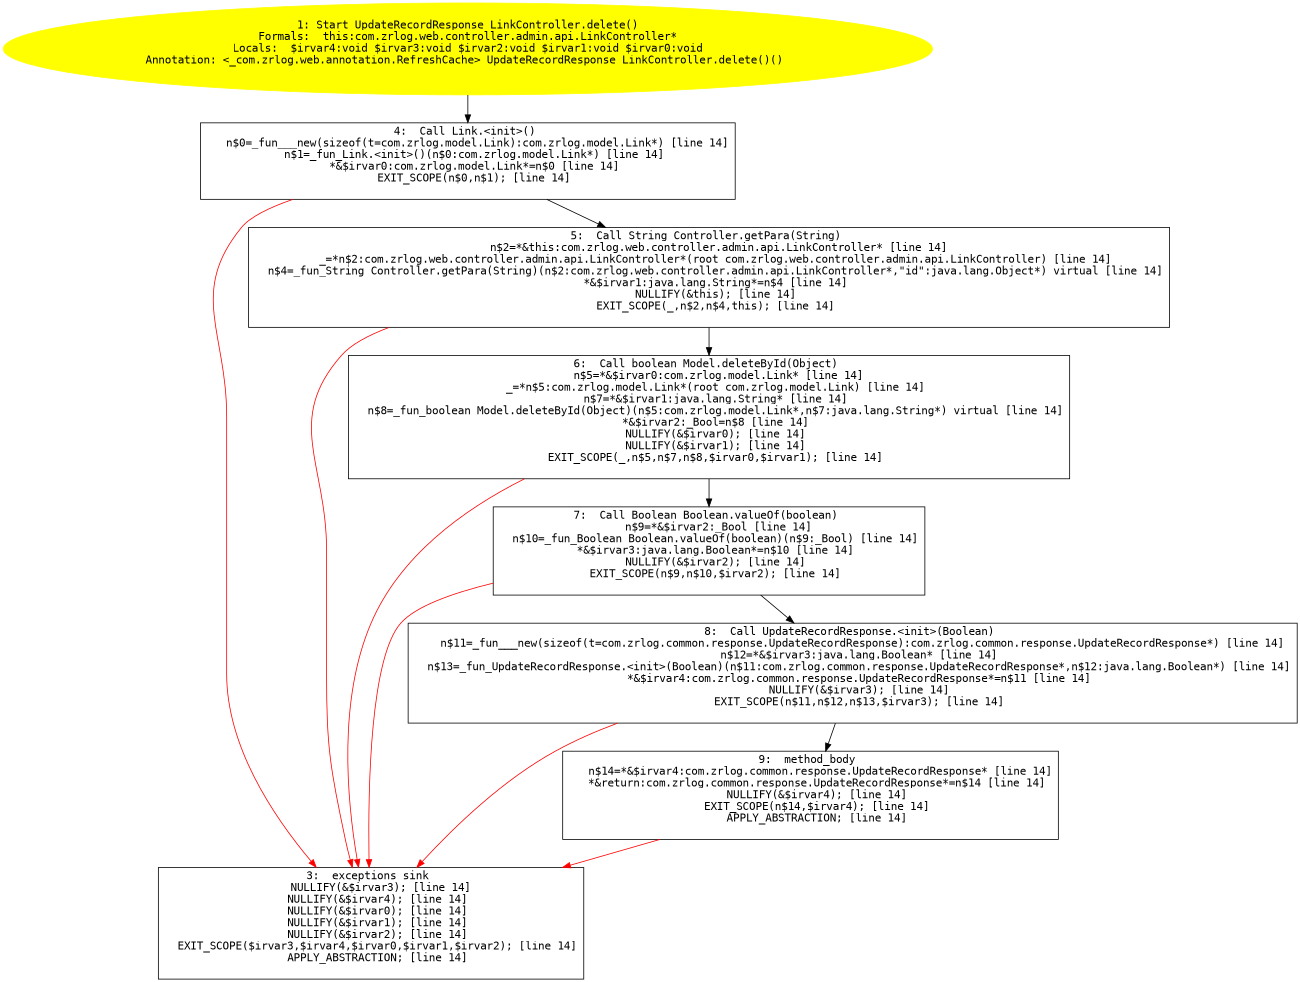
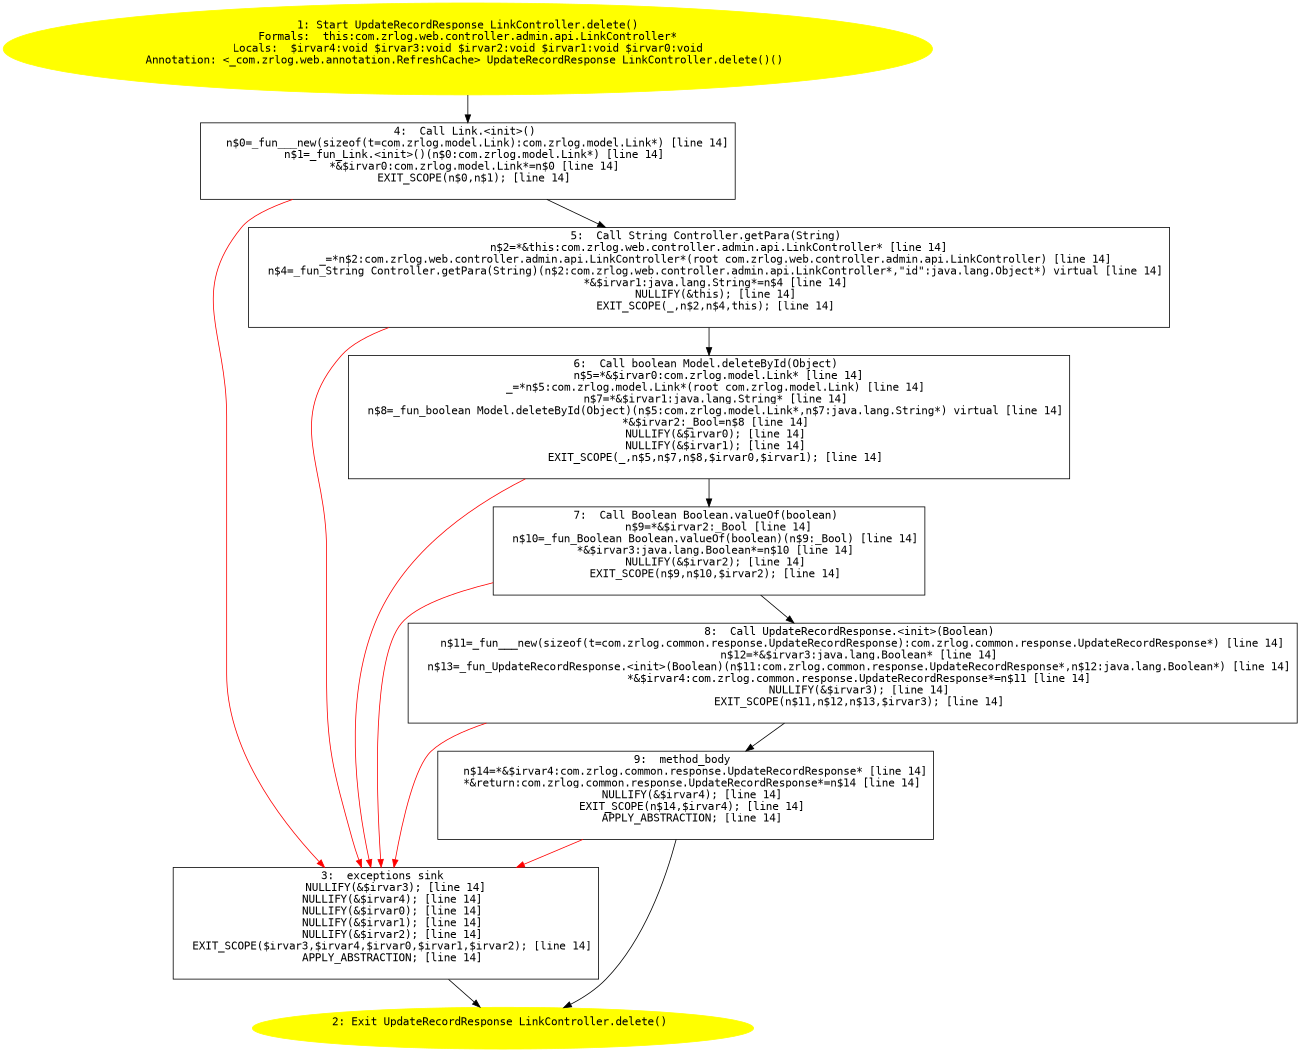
  digraph {
    fontname="DejaVu Sans Mono"
    node [fontname="DejaVu Sans Mono" shape=box]
    edge [fontname="DejaVu Sans Mono"]
    n1 [color=yellow label="1: Start UpdateRecordResponse LinkController.delete()\nFormals:  this:com.zrlog.web.controller.admin.api.LinkController*\nLocals:  $irvar4:void $irvar3:void $irvar2:void $irvar1:void $irvar0:void\nAnnotation: <_com.zrlog.web.annotation.RefreshCache> UpdateRecordResponse LinkController.delete()() \n  " style=filled shape=""]
    n2 [label="4:  Call Link.<init>() \n   n$0=_fun___new(sizeof(t=com.zrlog.model.Link):com.zrlog.model.Link*) [line 14]\n  n$1=_fun_Link.<init>()(n$0:com.zrlog.model.Link*) [line 14]\n  *&$irvar0:com.zrlog.model.Link*=n$0 [line 14]\n  EXIT_SCOPE(n$0,n$1); [line 14]\n "]
    n3 [label="3:  exceptions sink \n   NULLIFY(&$irvar3); [line 14]\n  NULLIFY(&$irvar4); [line 14]\n  NULLIFY(&$irvar0); [line 14]\n  NULLIFY(&$irvar1); [line 14]\n  NULLIFY(&$irvar2); [line 14]\n  EXIT_SCOPE($irvar3,$irvar4,$irvar0,$irvar1,$irvar2); [line 14]\n  APPLY_ABSTRACTION; [line 14]\n "]
    n4 [label="5:  Call String Controller.getPara(String) \n   n$2=*&this:com.zrlog.web.controller.admin.api.LinkController* [line 14]\n  _=*n$2:com.zrlog.web.controller.admin.api.LinkController*(root com.zrlog.web.controller.admin.api.LinkController) [line 14]\n  n$4=_fun_String Controller.getPara(String)(n$2:com.zrlog.web.controller.admin.api.LinkController*,\"id\":java.lang.Object*) virtual [line 14]\n  *&$irvar1:java.lang.String*=n$4 [line 14]\n  NULLIFY(&this); [line 14]\n  EXIT_SCOPE(_,n$2,n$4,this); [line 14]\n "]
+   n5 [color=yellow label="2: Exit UpdateRecordResponse LinkController.delete() \n  " style=filled shape=""]
    n6 [label="6:  Call boolean Model.deleteById(Object) \n   n$5=*&$irvar0:com.zrlog.model.Link* [line 14]\n  _=*n$5:com.zrlog.model.Link*(root com.zrlog.model.Link) [line 14]\n  n$7=*&$irvar1:java.lang.String* [line 14]\n  n$8=_fun_boolean Model.deleteById(Object)(n$5:com.zrlog.model.Link*,n$7:java.lang.String*) virtual [line 14]\n  *&$irvar2:_Bool=n$8 [line 14]\n  NULLIFY(&$irvar0); [line 14]\n  NULLIFY(&$irvar1); [line 14]\n  EXIT_SCOPE(_,n$5,n$7,n$8,$irvar0,$irvar1); [line 14]\n "]
    n7 [label="7:  Call Boolean Boolean.valueOf(boolean) \n   n$9=*&$irvar2:_Bool [line 14]\n  n$10=_fun_Boolean Boolean.valueOf(boolean)(n$9:_Bool) [line 14]\n  *&$irvar3:java.lang.Boolean*=n$10 [line 14]\n  NULLIFY(&$irvar2); [line 14]\n  EXIT_SCOPE(n$9,n$10,$irvar2); [line 14]\n "]
    n8 [label="8:  Call UpdateRecordResponse.<init>(Boolean) \n   n$11=_fun___new(sizeof(t=com.zrlog.common.response.UpdateRecordResponse):com.zrlog.common.response.UpdateRecordResponse*) [line 14]\n  n$12=*&$irvar3:java.lang.Boolean* [line 14]\n  n$13=_fun_UpdateRecordResponse.<init>(Boolean)(n$11:com.zrlog.common.response.UpdateRecordResponse*,n$12:java.lang.Boolean*) [line 14]\n  *&$irvar4:com.zrlog.common.response.UpdateRecordResponse*=n$11 [line 14]\n  NULLIFY(&$irvar3); [line 14]\n  EXIT_SCOPE(n$11,n$12,n$13,$irvar3); [line 14]\n "]
    n9 [label="9:  method_body \n   n$14=*&$irvar4:com.zrlog.common.response.UpdateRecordResponse* [line 14]\n  *&return:com.zrlog.common.response.UpdateRecordResponse*=n$14 [line 14]\n  NULLIFY(&$irvar4); [line 14]\n  EXIT_SCOPE(n$14,$irvar4); [line 14]\n  APPLY_ABSTRACTION; [line 14]\n "]
    n1 -> n2
    n2 -> n3 [color=red]
    n2 -> n4
+   n3 -> n5
    n4 -> n3 [color=red]
    n4 -> n6
    n6 -> n3 [color=red]
    n6 -> n7
    n7 -> n3 [color=red]
    n7 -> n8
    n8 -> n3 [color=red]
    n8 -> n9
    n9 -> n3 [color=red]
+   n9 -> n5
  }
